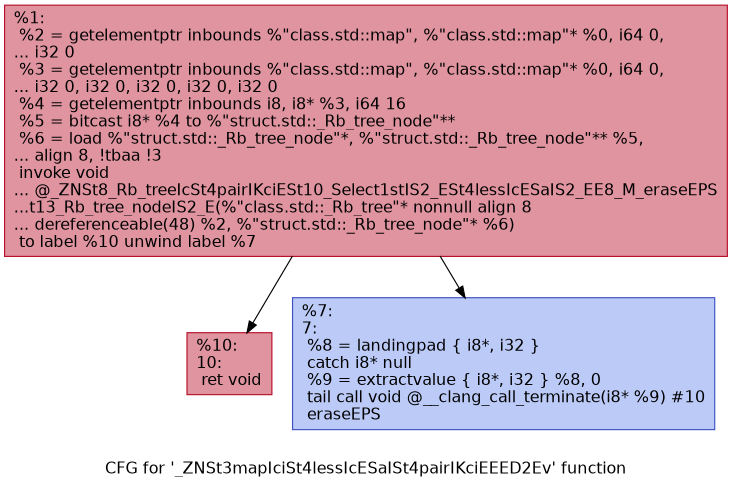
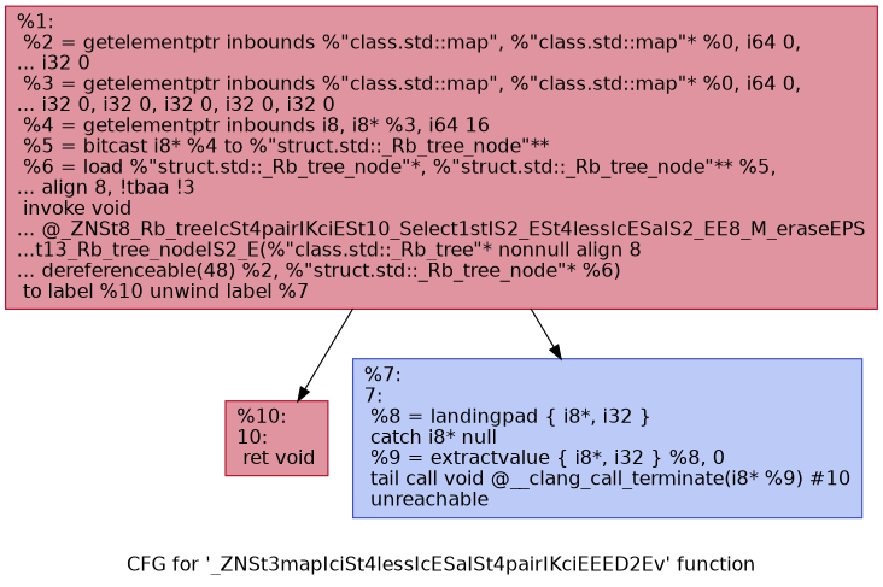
  digraph {
    label="CFG for '_ZNSt3mapIciSt4lessIcESaISt4pairIKciEEED2Ev' function"
    fontname="DejaVu Sans"
    node [color="#b70d28ff" fillcolor="#b70d2870" shape=record style=filled fontname="DejaVu Sans"]
    edge [fontname="DejaVu Sans"]
    n1 [label="{%1:\l  %2 = getelementptr inbounds %\"class.std::map\", %\"class.std::map\"* %0, i64 0,\l... i32 0\l  %3 = getelementptr inbounds %\"class.std::map\", %\"class.std::map\"* %0, i64 0,\l... i32 0, i32 0, i32 0, i32 0, i32 0\l  %4 = getelementptr inbounds i8, i8* %3, i64 16\l  %5 = bitcast i8* %4 to %\"struct.std::_Rb_tree_node\"**\l  %6 = load %\"struct.std::_Rb_tree_node\"*, %\"struct.std::_Rb_tree_node\"** %5,\l... align 8, !tbaa !3\l  invoke void\l... @_ZNSt8_Rb_treeIcSt4pairIKciESt10_Select1stIS2_ESt4lessIcESaIS2_EE8_M_eraseEPS\l...t13_Rb_tree_nodeIS2_E(%\"class.std::_Rb_tree\"* nonnull align 8\l... dereferenceable(48) %2, %\"struct.std::_Rb_tree_node\"* %6)\l          to label %10 unwind label %7\l}"]
    n2 [label="{%10:\l10:                                               \l  ret void\l}"]
-   n3 [color="#3d50c3ff" fillcolor="#6687ed70" label="{%7:\l7:                                                \l  %8 = landingpad \{ i8*, i32 \}\l          catch i8* null\l  %9 = extractvalue \{ i8*, i32 \} %8, 0\l  tail call void @__clang_call_terminate(i8* %9) #10\l  eraseEPS\l}"]
+   n3 [color="#3d50c3ff" fillcolor="#6687ed70" label="{%7:\l7:                                                \l  %8 = landingpad \{ i8*, i32 \}\l          catch i8* null\l  %9 = extractvalue \{ i8*, i32 \} %8, 0\l  tail call void @__clang_call_terminate(i8* %9) #10\l  unreachable\l}"]
    n1 -> n2
    n1 -> n3
  }
